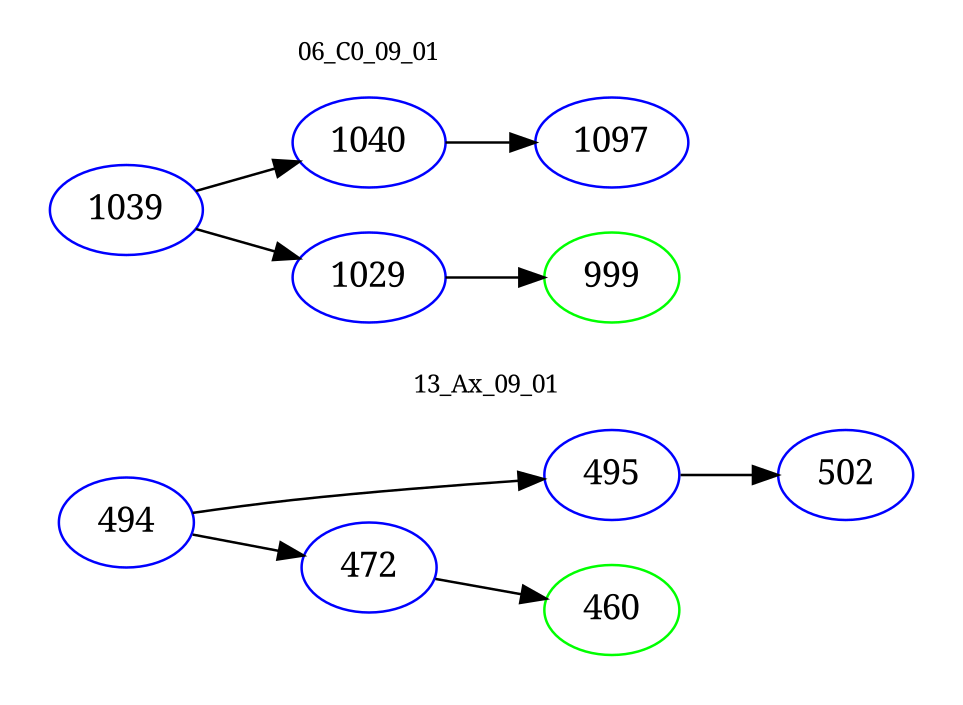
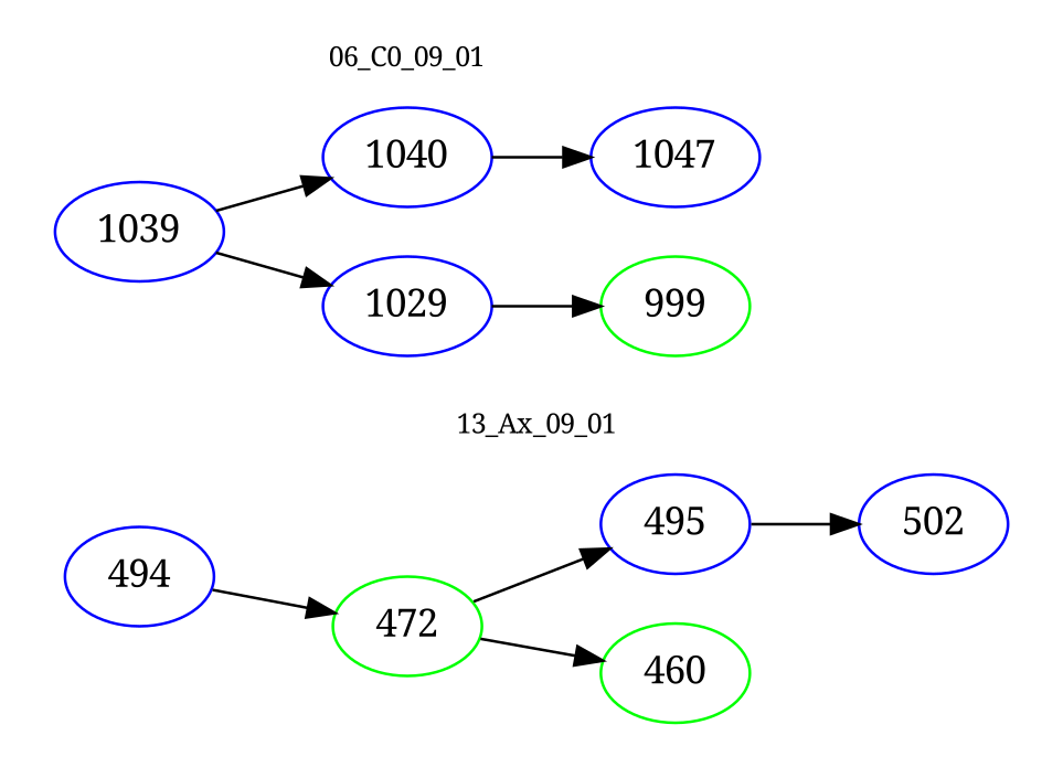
  digraph {
    fontname="Noto Serif"
    rankdir=LR
    node [color=blue fontname="Noto Serif"]
    edge [color=black fontname="Noto Serif"]
    n1 [label=494]
-   n2 [label=472]
+   n2 [color=green label=472]
    n3 [label=495]
    n4 [color=green label=460]
    n5 [label=502]
    n6 [label=1039]
    n7 [label=1029]
    n8 [label=1040]
    n9 [color=green label=999]
-   n10 [label=1097]
+   n10 [label=1047]
    subgraph cluster_1 {
      color=white
      fontsize=10
      label="13_Ax_09_01"
      n1
      n2
      n3
      n4
      n5
    }
    subgraph cluster_2 {
      color=white
      fontsize=10
      label="06_C0_09_01"
      n6
      n7
      n8
      n9
      n10
    }
    n1 -> n2
-   n1 -> n3
+   n2 -> n3
    n2 -> n4
    n3 -> n5
    n6 -> n7
    n6 -> n8
    n7 -> n9
    n8 -> n10
  }
